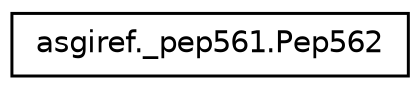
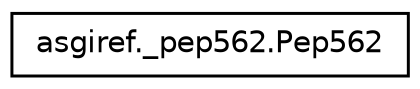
  digraph {
    rankdir=LR
-   n1 [color=black fillcolor=white fontname=Helvetica fontsize=10 height=0.2 label="asgiref._pep561.Pep562" shape=record style=filled width=0.4]
+   n1 [color=black fillcolor=white fontname=Helvetica fontsize=10 height=0.2 label="asgiref._pep562.Pep562" shape=record style=filled width=0.4]
  }
